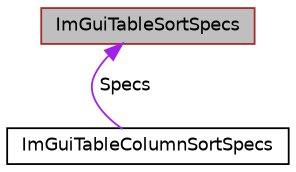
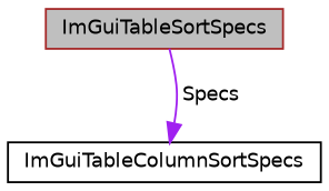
  digraph {
    node [fontname=Helvetica fontsize=10 shape=record style=filled]
    n1 [color=brown fillcolor=grey75 fontcolor=black height=0.2 label=ImGuiTableSortSpecs width=0.4]
    n2 [color=black fillcolor=white height=0.2 label=ImGuiTableColumnSortSpecs width=0.4]
-   n1 -> n2 [color=purple dir=back fontname=Helvetica fontsize=10 label=" Specs" labelfontname=Helvetica labelfontsize=10 style=solid]
+   n2 -> n1 [color=purple dir=back fontname=Helvetica fontsize=10 label=" Specs" labelfontname=Helvetica labelfontsize=10 style=solid]
  }
